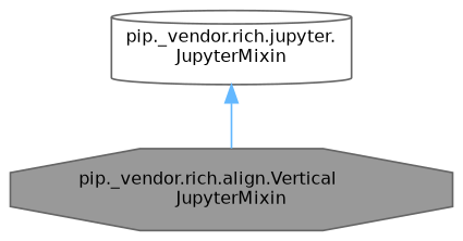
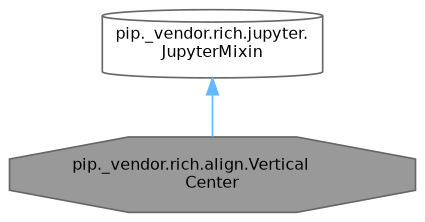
  digraph {
    node [color=gray40 fontname=Helvetica fontsize=10 style=filled]
-   n1 [fillcolor=grey60 fontcolor=black height=0.2 label="pip._vendor.rich.align.Vertical\lJupyterMixin" shape=octagon width=0.4]
+   n1 [fillcolor=grey60 fontcolor=black height=0.2 label="pip._vendor.rich.align.Vertical\lCenter" shape=octagon width=0.4]
    n2 [fillcolor=white height=0.2 label="pip._vendor.rich.jupyter.\lJupyterMixin" shape=cylinder width=0.4]
    n2 -> n1 [color=steelblue1 dir=back fontname=Helvetica fontsize=10 labelfontname=Helvetica labelfontsize=10 style=solid]
  }
